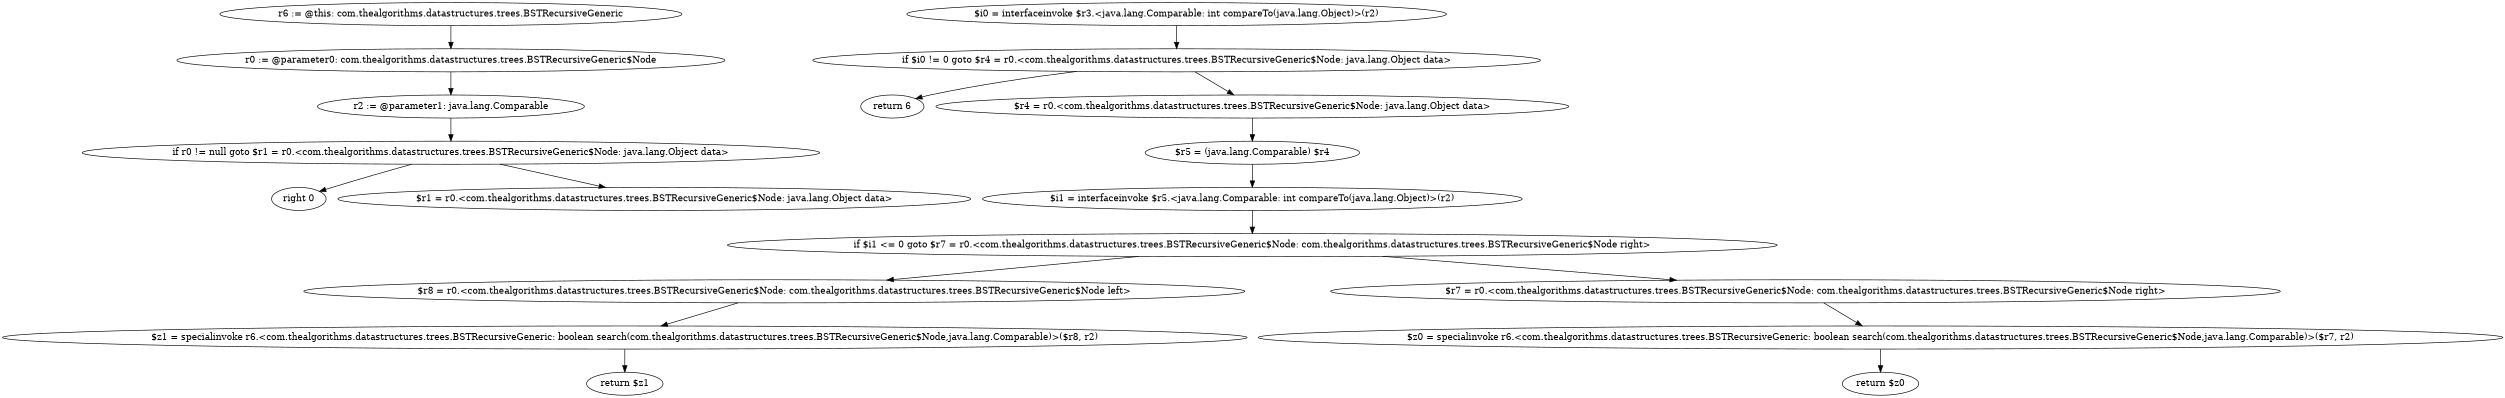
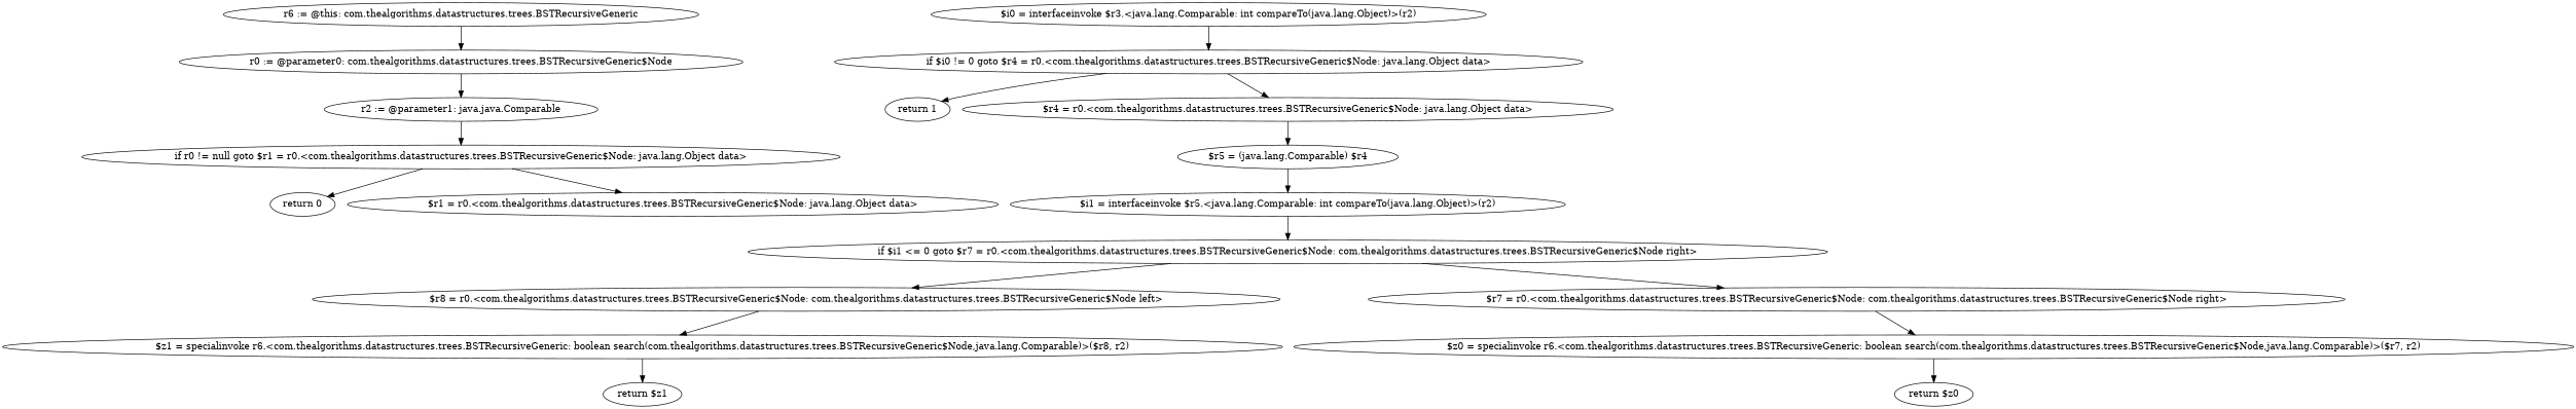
  digraph {
    "r6 := @this: com.thealgorithms.datastructures.trees.BSTRecursiveGeneric"
    "r0 := @parameter0: com.thealgorithms.datastructures.trees.BSTRecursiveGeneric$Node"
-   "r2 := @parameter1: java.lang.Comparable"
+   "r2 := @parameter1: java.lang.Comparable" [label="r2 := @parameter1: java.java.Comparable"]
    "if r0 != null goto $r1 = r0.<com.thealgorithms.datastructures.trees.BSTRecursiveGeneric$Node: java.lang.Object data>"
-   "return 0" [label="right 0"]
+   "return 0"
    "$r1 = r0.<com.thealgorithms.datastructures.trees.BSTRecursiveGeneric$Node: java.lang.Object data>"
    "$i0 = interfaceinvoke $r3.<java.lang.Comparable: int compareTo(java.lang.Object)>(r2)"
    "if $i0 != 0 goto $r4 = r0.<com.thealgorithms.datastructures.trees.BSTRecursiveGeneric$Node: java.lang.Object data>"
-   "return 1" [label="return 6"]
+   "return 1"
    "$r4 = r0.<com.thealgorithms.datastructures.trees.BSTRecursiveGeneric$Node: java.lang.Object data>"
    "$r5 = (java.lang.Comparable) $r4"
    "$i1 = interfaceinvoke $r5.<java.lang.Comparable: int compareTo(java.lang.Object)>(r2)"
    "if $i1 <= 0 goto $r7 = r0.<com.thealgorithms.datastructures.trees.BSTRecursiveGeneric$Node: com.thealgorithms.datastructures.trees.BSTRecursiveGeneric$Node right>"
    "$r8 = r0.<com.thealgorithms.datastructures.trees.BSTRecursiveGeneric$Node: com.thealgorithms.datastructures.trees.BSTRecursiveGeneric$Node left>"
    "$r7 = r0.<com.thealgorithms.datastructures.trees.BSTRecursiveGeneric$Node: com.thealgorithms.datastructures.trees.BSTRecursiveGeneric$Node right>"
    "$z1 = specialinvoke r6.<com.thealgorithms.datastructures.trees.BSTRecursiveGeneric: boolean search(com.thealgorithms.datastructures.trees.BSTRecursiveGeneric$Node,java.lang.Comparable)>($r8, r2)"
    "$z0 = specialinvoke r6.<com.thealgorithms.datastructures.trees.BSTRecursiveGeneric: boolean search(com.thealgorithms.datastructures.trees.BSTRecursiveGeneric$Node,java.lang.Comparable)>($r7, r2)"
    "return $z1"
    "return $z0"
    "r6 := @this: com.thealgorithms.datastructures.trees.BSTRecursiveGeneric" -> "r0 := @parameter0: com.thealgorithms.datastructures.trees.BSTRecursiveGeneric$Node"
    "r0 := @parameter0: com.thealgorithms.datastructures.trees.BSTRecursiveGeneric$Node" -> "r2 := @parameter1: java.lang.Comparable"
    "r2 := @parameter1: java.lang.Comparable" -> "if r0 != null goto $r1 = r0.<com.thealgorithms.datastructures.trees.BSTRecursiveGeneric$Node: java.lang.Object data>"
    "if r0 != null goto $r1 = r0.<com.thealgorithms.datastructures.trees.BSTRecursiveGeneric$Node: java.lang.Object data>" -> "return 0"
    "if r0 != null goto $r1 = r0.<com.thealgorithms.datastructures.trees.BSTRecursiveGeneric$Node: java.lang.Object data>" -> "$r1 = r0.<com.thealgorithms.datastructures.trees.BSTRecursiveGeneric$Node: java.lang.Object data>"
    "$i0 = interfaceinvoke $r3.<java.lang.Comparable: int compareTo(java.lang.Object)>(r2)" -> "if $i0 != 0 goto $r4 = r0.<com.thealgorithms.datastructures.trees.BSTRecursiveGeneric$Node: java.lang.Object data>"
    "if $i0 != 0 goto $r4 = r0.<com.thealgorithms.datastructures.trees.BSTRecursiveGeneric$Node: java.lang.Object data>" -> "return 1"
    "if $i0 != 0 goto $r4 = r0.<com.thealgorithms.datastructures.trees.BSTRecursiveGeneric$Node: java.lang.Object data>" -> "$r4 = r0.<com.thealgorithms.datastructures.trees.BSTRecursiveGeneric$Node: java.lang.Object data>"
    "$r4 = r0.<com.thealgorithms.datastructures.trees.BSTRecursiveGeneric$Node: java.lang.Object data>" -> "$r5 = (java.lang.Comparable) $r4"
    "$r5 = (java.lang.Comparable) $r4" -> "$i1 = interfaceinvoke $r5.<java.lang.Comparable: int compareTo(java.lang.Object)>(r2)"
    "$i1 = interfaceinvoke $r5.<java.lang.Comparable: int compareTo(java.lang.Object)>(r2)" -> "if $i1 <= 0 goto $r7 = r0.<com.thealgorithms.datastructures.trees.BSTRecursiveGeneric$Node: com.thealgorithms.datastructures.trees.BSTRecursiveGeneric$Node right>"
    "if $i1 <= 0 goto $r7 = r0.<com.thealgorithms.datastructures.trees.BSTRecursiveGeneric$Node: com.thealgorithms.datastructures.trees.BSTRecursiveGeneric$Node right>" -> "$r8 = r0.<com.thealgorithms.datastructures.trees.BSTRecursiveGeneric$Node: com.thealgorithms.datastructures.trees.BSTRecursiveGeneric$Node left>"
    "if $i1 <= 0 goto $r7 = r0.<com.thealgorithms.datastructures.trees.BSTRecursiveGeneric$Node: com.thealgorithms.datastructures.trees.BSTRecursiveGeneric$Node right>" -> "$r7 = r0.<com.thealgorithms.datastructures.trees.BSTRecursiveGeneric$Node: com.thealgorithms.datastructures.trees.BSTRecursiveGeneric$Node right>"
    "$r8 = r0.<com.thealgorithms.datastructures.trees.BSTRecursiveGeneric$Node: com.thealgorithms.datastructures.trees.BSTRecursiveGeneric$Node left>" -> "$z1 = specialinvoke r6.<com.thealgorithms.datastructures.trees.BSTRecursiveGeneric: boolean search(com.thealgorithms.datastructures.trees.BSTRecursiveGeneric$Node,java.lang.Comparable)>($r8, r2)"
    "$r7 = r0.<com.thealgorithms.datastructures.trees.BSTRecursiveGeneric$Node: com.thealgorithms.datastructures.trees.BSTRecursiveGeneric$Node right>" -> "$z0 = specialinvoke r6.<com.thealgorithms.datastructures.trees.BSTRecursiveGeneric: boolean search(com.thealgorithms.datastructures.trees.BSTRecursiveGeneric$Node,java.lang.Comparable)>($r7, r2)"
    "$z1 = specialinvoke r6.<com.thealgorithms.datastructures.trees.BSTRecursiveGeneric: boolean search(com.thealgorithms.datastructures.trees.BSTRecursiveGeneric$Node,java.lang.Comparable)>($r8, r2)" -> "return $z1"
    "$z0 = specialinvoke r6.<com.thealgorithms.datastructures.trees.BSTRecursiveGeneric: boolean search(com.thealgorithms.datastructures.trees.BSTRecursiveGeneric$Node,java.lang.Comparable)>($r7, r2)" -> "return $z0"
  }
